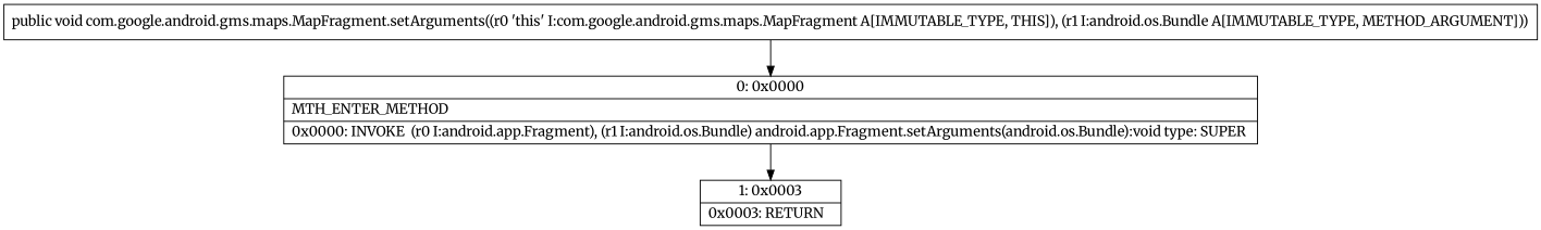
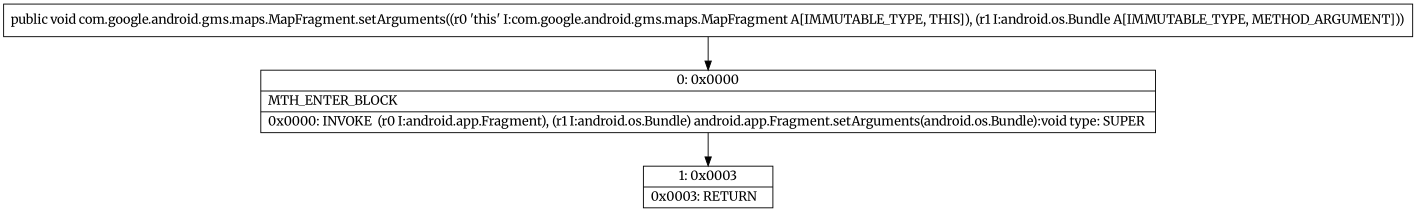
  digraph {
    fontname=Merriweather
    node [shape=record fontname=Merriweather]
    edge [fontname=Merriweather]
-   n1 [label="{0\:\ 0x0000|MTH_ENTER_METHOD\l|0x0000: INVOKE  (r0 I:android.app.Fragment), (r1 I:android.os.Bundle) android.app.Fragment.setArguments(android.os.Bundle):void type: SUPER \l}"]
+   n1 [label="{0\:\ 0x0000|MTH_ENTER_BLOCK\l|0x0000: INVOKE  (r0 I:android.app.Fragment), (r1 I:android.os.Bundle) android.app.Fragment.setArguments(android.os.Bundle):void type: SUPER \l}"]
    n2 [label="{1\:\ 0x0003|0x0003: RETURN   \l}"]
    n3 [label="{public void com.google.android.gms.maps.MapFragment.setArguments((r0 'this' I:com.google.android.gms.maps.MapFragment A[IMMUTABLE_TYPE, THIS]), (r1 I:android.os.Bundle A[IMMUTABLE_TYPE, METHOD_ARGUMENT])) }"]
    n1 -> n2
    n3 -> n1
  }
